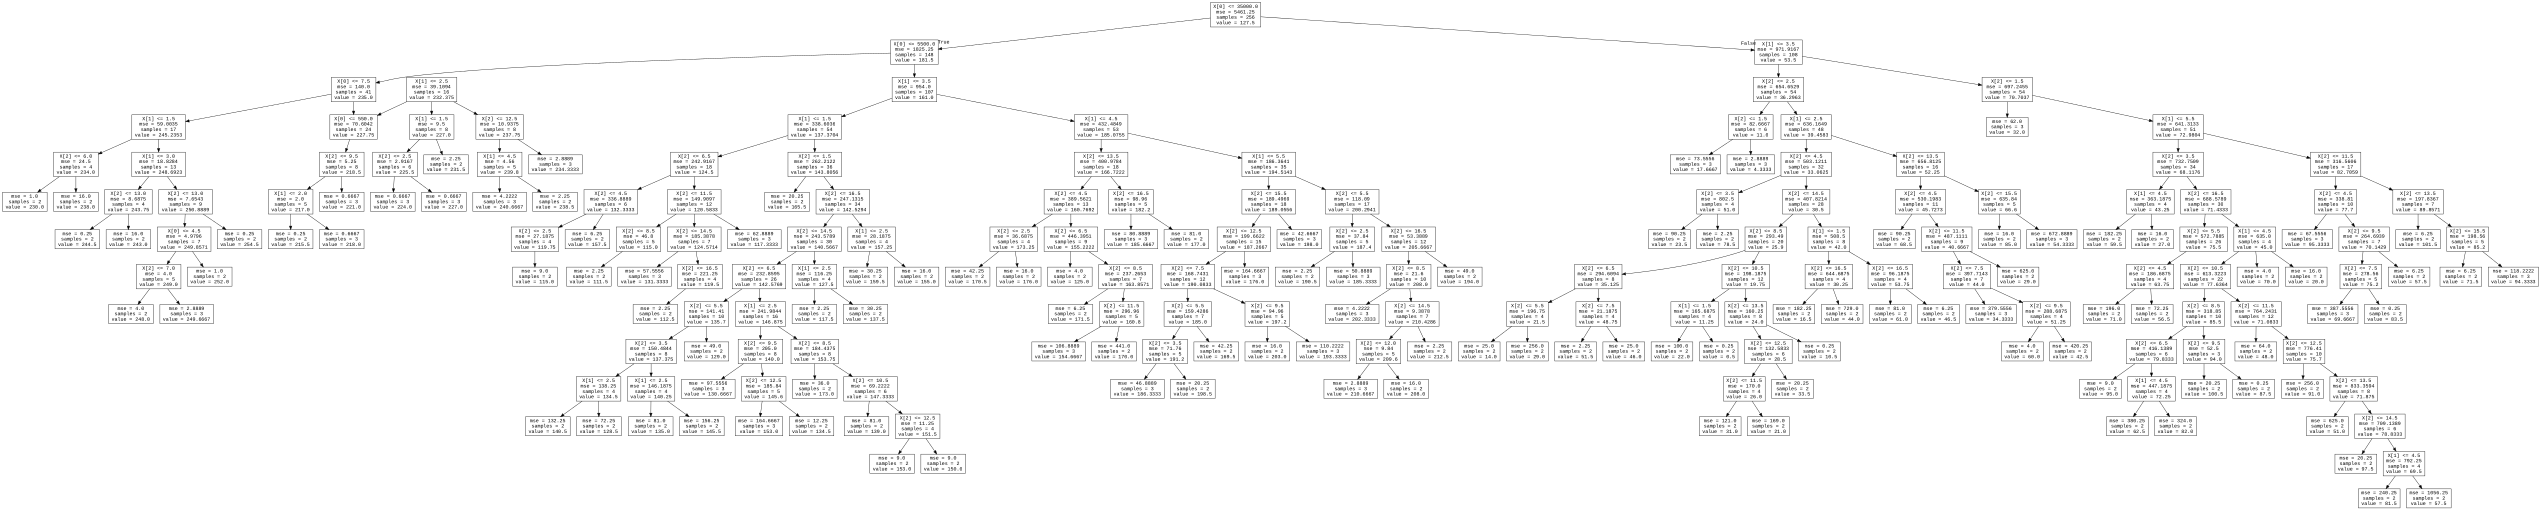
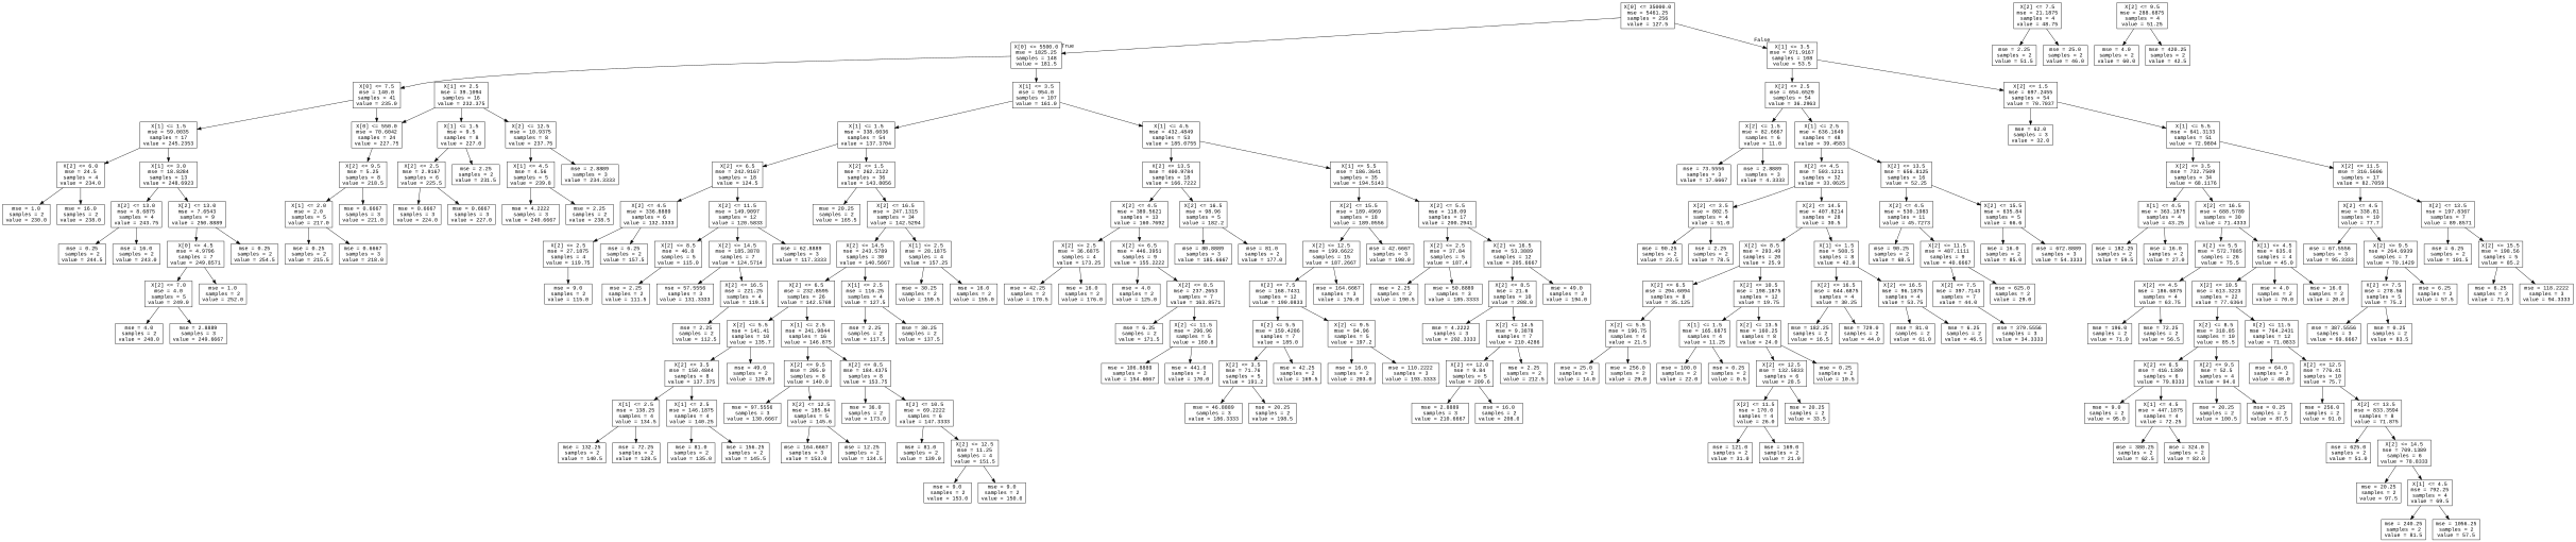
  digraph {
    fontname="Liberation Mono"
    node [fontname="Liberation Mono" shape=box]
    edge [fontname="Liberation Mono"]
    n1 [label="X[0] <= 35000.0\nmse = 5461.25\nsamples = 256\nvalue = 127.5"]
    n2 [label="X[0] <= 5500.0\nmse = 1825.25\nsamples = 148\nvalue = 181.5"]
    n3 [label="X[1] <= 3.5\nmse = 971.9167\nsamples = 108\nvalue = 53.5"]
    n4 [label="X[0] <= 7.5\nmse = 140.0\nsamples = 41\nvalue = 235.0"]
    n5 [label="X[1] <= 3.5\nmse = 954.0\nsamples = 107\nvalue = 161.0"]
    n6 [label="X[2] <= 2.5\nmse = 654.6529\nsamples = 54\nvalue = 36.2963"]
    n7 [label="X[2] <= 1.5\nmse = 697.2455\nsamples = 54\nvalue = 70.7037"]
    n8 [label="X[1] <= 1.5\nmse = 59.0035\nsamples = 17\nvalue = 245.2353"]
    n9 [label="X[0] <= 550.0\nmse = 70.6042\nsamples = 24\nvalue = 227.75"]
    n10 [label="X[1] <= 1.5\nmse = 338.6036\nsamples = 54\nvalue = 137.3704"]
    n11 [label="X[1] <= 4.5\nmse = 432.4849\nsamples = 53\nvalue = 185.0755"]
    n12 [label="X[2] <= 6.0\nmse = 24.5\nsamples = 4\nvalue = 234.0"]
    n13 [label="X[1] <= 3.0\nmse = 18.8284\nsamples = 13\nvalue = 248.6923"]
    n14 [label="X[2] <= 9.5\nmse = 5.25\nsamples = 8\nvalue = 218.5"]
    n15 [label="mse = 1.0\nsamples = 2\nvalue = 230.0"]
    n16 [label="mse = 16.0\nsamples = 2\nvalue = 238.0"]
    n17 [label="X[2] <= 13.0\nmse = 8.6875\nsamples = 4\nvalue = 243.75"]
    n18 [label="X[2] <= 13.0\nmse = 7.6543\nsamples = 9\nvalue = 250.8889"]
    n19 [label="mse = 0.25\nsamples = 2\nvalue = 244.5"]
    n20 [label="mse = 16.0\nsamples = 2\nvalue = 243.0"]
    n21 [label="X[0] <= 4.5\nmse = 4.9796\nsamples = 7\nvalue = 249.8571"]
    n22 [label="mse = 0.25\nsamples = 2\nvalue = 254.5"]
    n23 [label="X[2] <= 7.0\nmse = 4.0\nsamples = 5\nvalue = 249.0"]
    n24 [label="mse = 1.0\nsamples = 2\nvalue = 252.0"]
    n25 [label="mse = 4.0\nsamples = 2\nvalue = 248.0"]
    n26 [label="mse = 2.8889\nsamples = 3\nvalue = 249.6667"]
    n27 [label="X[1] <= 2.5\nmse = 39.1094\nsamples = 16\nvalue = 232.375"]
    n28 [label="X[1] <= 1.5\nmse = 9.5\nsamples = 8\nvalue = 227.0"]
    n29 [label="X[2] <= 12.5\nmse = 10.9375\nsamples = 8\nvalue = 237.75"]
    n30 [label="X[1] <= 2.0\nmse = 2.0\nsamples = 5\nvalue = 217.0"]
    n31 [label="mse = 0.6667\nsamples = 3\nvalue = 221.0"]
    n32 [label="X[2] <= 2.5\nmse = 2.9167\nsamples = 6\nvalue = 225.5"]
    n33 [label="mse = 2.25\nsamples = 2\nvalue = 231.5"]
    n34 [label="X[1] <= 4.5\nmse = 4.56\nsamples = 5\nvalue = 239.8"]
    n35 [label="mse = 2.8889\nsamples = 3\nvalue = 234.3333"]
    n36 [label="mse = 0.6667\nsamples = 3\nvalue = 224.0"]
    n37 [label="mse = 0.6667\nsamples = 3\nvalue = 227.0"]
    n38 [label="mse = 4.2222\nsamples = 3\nvalue = 240.6667"]
    n39 [label="mse = 2.25\nsamples = 2\nvalue = 238.5"]
    n40 [label="mse = 0.25\nsamples = 2\nvalue = 215.5"]
    n41 [label="mse = 0.6667\nsamples = 3\nvalue = 218.0"]
    n42 [label="X[2] <= 6.5\nmse = 242.9167\nsamples = 18\nvalue = 124.5"]
    n43 [label="X[2] <= 1.5\nmse = 262.2122\nsamples = 36\nvalue = 143.8056"]
    n44 [label="X[2] <= 13.5\nmse = 400.9784\nsamples = 18\nvalue = 166.7222"]
    n45 [label="X[1] <= 5.5\nmse = 186.3641\nsamples = 35\nvalue = 194.5143"]
    n46 [label="X[2] <= 4.5\nmse = 336.8889\nsamples = 6\nvalue = 132.3333"]
    n47 [label="X[2] <= 11.5\nmse = 149.9097\nsamples = 12\nvalue = 120.5833"]
    n48 [label="mse = 20.25\nsamples = 2\nvalue = 165.5"]
    n49 [label="X[2] <= 16.5\nmse = 247.1315\nsamples = 34\nvalue = 142.5294"]
    n50 [label="X[2] <= 2.5\nmse = 27.1875\nsamples = 4\nvalue = 119.75"]
    n51 [label="mse = 6.25\nsamples = 2\nvalue = 157.5"]
    n52 [label="X[2] <= 8.5\nmse = 46.8\nsamples = 5\nvalue = 115.0"]
    n53 [label="X[2] <= 14.5\nmse = 185.3878\nsamples = 7\nvalue = 124.5714"]
    n54 [label="mse = 62.8889\nsamples = 3\nvalue = 117.3333"]
    n55 [label="mse = 9.0\nsamples = 2\nvalue = 115.0"]
    n56 [label="mse = 2.25\nsamples = 2\nvalue = 111.5"]
    n57 [label="mse = 57.5556\nsamples = 3\nvalue = 131.3333"]
    n58 [label="X[2] <= 16.5\nmse = 221.25\nsamples = 4\nvalue = 119.5"]
    n59 [label="mse = 2.25\nsamples = 2\nvalue = 112.5"]
    n60 [label="X[2] <= 14.5\nmse = 243.5789\nsamples = 30\nvalue = 140.5667"]
    n61 [label="X[1] <= 2.5\nmse = 28.1875\nsamples = 4\nvalue = 157.25"]
    n62 [label="X[2] <= 6.5\nmse = 232.8595\nsamples = 26\nvalue = 142.5769"]
    n63 [label="X[1] <= 2.5\nmse = 116.25\nsamples = 4\nvalue = 127.5"]
    n64 [label="mse = 30.25\nsamples = 2\nvalue = 159.5"]
    n65 [label="mse = 16.0\nsamples = 2\nvalue = 155.0"]
    n66 [label="X[2] <= 5.5\nmse = 141.41\nsamples = 10\nvalue = 135.7"]
    n67 [label="X[1] <= 2.5\nmse = 241.9844\nsamples = 16\nvalue = 146.875"]
    n68 [label="mse = 2.25\nsamples = 2\nvalue = 117.5"]
    n69 [label="mse = 30.25\nsamples = 2\nvalue = 137.5"]
    n70 [label="X[2] <= 3.5\nmse = 150.4844\nsamples = 8\nvalue = 137.375"]
    n71 [label="mse = 49.0\nsamples = 2\nvalue = 129.0"]
    n72 [label="X[2] <= 9.5\nmse = 205.0\nsamples = 8\nvalue = 140.0"]
    n73 [label="X[2] <= 8.5\nmse = 184.4375\nsamples = 8\nvalue = 153.75"]
    n74 [label="X[1] <= 2.5\nmse = 138.25\nsamples = 4\nvalue = 134.5"]
    n75 [label="X[1] <= 2.5\nmse = 146.1875\nsamples = 4\nvalue = 140.25"]
    n76 [label="mse = 132.25\nsamples = 2\nvalue = 140.5"]
    n77 [label="mse = 72.25\nsamples = 2\nvalue = 128.5"]
    n78 [label="mse = 81.0\nsamples = 2\nvalue = 135.0"]
    n79 [label="mse = 156.25\nsamples = 2\nvalue = 145.5"]
    n80 [label="mse = 97.5556\nsamples = 3\nvalue = 130.6667"]
    n81 [label="X[2] <= 12.5\nmse = 185.84\nsamples = 5\nvalue = 145.6"]
    n82 [label="mse = 36.0\nsamples = 2\nvalue = 173.0"]
    n83 [label="X[2] <= 10.5\nmse = 69.2222\nsamples = 6\nvalue = 147.3333"]
    n84 [label="mse = 164.6667\nsamples = 3\nvalue = 153.0"]
    n85 [label="mse = 12.25\nsamples = 2\nvalue = 134.5"]
    n86 [label="mse = 81.0\nsamples = 2\nvalue = 139.0"]
    n87 [label="X[2] <= 12.5\nmse = 11.25\nsamples = 4\nvalue = 151.5"]
    n88 [label="mse = 9.0\nsamples = 2\nvalue = 153.0"]
    n89 [label="mse = 9.0\nsamples = 2\nvalue = 150.0"]
    n90 [label="X[2] <= 4.5\nmse = 389.5621\nsamples = 13\nvalue = 160.7692"]
    n91 [label="X[2] <= 16.5\nmse = 98.96\nsamples = 5\nvalue = 182.2"]
    n92 [label="X[2] <= 15.5\nmse = 189.4969\nsamples = 18\nvalue = 189.0556"]
    n93 [label="X[2] <= 5.5\nmse = 118.09\nsamples = 17\nvalue = 200.2941"]
    n94 [label="X[2] <= 2.5\nmse = 36.6875\nsamples = 4\nvalue = 173.25"]
    n95 [label="X[2] <= 6.5\nmse = 446.3951\nsamples = 9\nvalue = 155.2222"]
    n96 [label="mse = 80.8889\nsamples = 3\nvalue = 185.6667"]
    n97 [label="mse = 81.0\nsamples = 2\nvalue = 177.0"]
    n98 [label="mse = 42.25\nsamples = 2\nvalue = 170.5"]
    n99 [label="mse = 16.0\nsamples = 2\nvalue = 176.0"]
    n100 [label="mse = 4.0\nsamples = 2\nvalue = 125.0"]
    n101 [label="X[2] <= 8.5\nmse = 237.2653\nsamples = 7\nvalue = 163.8571"]
    n102 [label="mse = 6.25\nsamples = 2\nvalue = 171.5"]
    n103 [label="X[2] <= 11.5\nmse = 296.96\nsamples = 5\nvalue = 160.8"]
    n104 [label="mse = 106.8889\nsamples = 3\nvalue = 154.6667"]
    n105 [label="mse = 441.0\nsamples = 2\nvalue = 170.0"]
    n106 [label="X[2] <= 12.5\nmse = 199.6622\nsamples = 15\nvalue = 187.2667"]
    n107 [label="mse = 42.6667\nsamples = 3\nvalue = 198.0"]
    n108 [label="X[2] <= 2.5\nmse = 37.84\nsamples = 5\nvalue = 187.4"]
    n109 [label="X[2] <= 16.5\nmse = 53.3889\nsamples = 12\nvalue = 205.6667"]
    n110 [label="X[2] <= 7.5\nmse = 168.7431\nsamples = 12\nvalue = 190.0833"]
    n111 [label="mse = 164.6667\nsamples = 3\nvalue = 176.0"]
    n112 [label="X[2] <= 5.5\nmse = 159.4286\nsamples = 7\nvalue = 185.0"]
    n113 [label="X[2] <= 9.5\nmse = 94.96\nsamples = 5\nvalue = 197.2"]
    n114 [label="X[2] <= 3.5\nmse = 71.76\nsamples = 5\nvalue = 191.2"]
    n115 [label="mse = 42.25\nsamples = 2\nvalue = 169.5"]
    n116 [label="mse = 16.0\nsamples = 2\nvalue = 203.0"]
    n117 [label="mse = 110.2222\nsamples = 3\nvalue = 193.3333"]
    n118 [label="mse = 46.8889\nsamples = 3\nvalue = 186.3333"]
    n119 [label="mse = 20.25\nsamples = 2\nvalue = 198.5"]
    n120 [label="mse = 2.25\nsamples = 2\nvalue = 190.5"]
    n121 [label="mse = 50.8889\nsamples = 3\nvalue = 185.3333"]
    n122 [label="X[2] <= 8.5\nmse = 21.6\nsamples = 10\nvalue = 208.0"]
    n123 [label="mse = 49.0\nsamples = 2\nvalue = 194.0"]
    n124 [label="mse = 4.2222\nsamples = 3\nvalue = 202.3333"]
    n125 [label="X[2] <= 14.5\nmse = 9.3878\nsamples = 7\nvalue = 210.4286"]
    n126 [label="X[2] <= 12.0\nmse = 9.84\nsamples = 5\nvalue = 209.6"]
    n127 [label="mse = 2.25\nsamples = 2\nvalue = 212.5"]
    n128 [label="mse = 2.8889\nsamples = 3\nvalue = 210.6667"]
    n129 [label="mse = 16.0\nsamples = 2\nvalue = 208.0"]
    n130 [label="X[2] <= 1.5\nmse = 82.6667\nsamples = 6\nvalue = 11.0"]
    n131 [label="X[1] <= 2.5\nmse = 636.1649\nsamples = 48\nvalue = 39.4583"]
    n132 [label="mse = 62.0\nsamples = 3\nvalue = 32.0"]
    n133 [label="X[1] <= 5.5\nmse = 641.3133\nsamples = 51\nvalue = 72.9804"]
    n134 [label="mse = 73.5556\nsamples = 3\nvalue = 17.6667"]
    n135 [label="mse = 2.8889\nsamples = 3\nvalue = 4.3333"]
    n136 [label="X[2] <= 4.5\nmse = 503.1211\nsamples = 32\nvalue = 33.0625"]
    n137 [label="X[2] <= 13.5\nmse = 656.8125\nsamples = 16\nvalue = 52.25"]
    n138 [label="X[2] <= 3.5\nmse = 802.5\nsamples = 4\nvalue = 51.0"]
    n139 [label="X[2] <= 14.5\nmse = 407.8214\nsamples = 28\nvalue = 30.5"]
    n140 [label="X[2] <= 4.5\nmse = 530.1983\nsamples = 11\nvalue = 45.7273"]
    n141 [label="X[2] <= 15.5\nmse = 635.84\nsamples = 5\nvalue = 66.6"]
    n142 [label="mse = 90.25\nsamples = 2\nvalue = 23.5"]
    n143 [label="mse = 2.25\nsamples = 2\nvalue = 78.5"]
    n144 [label="X[2] <= 8.5\nmse = 293.49\nsamples = 20\nvalue = 25.9"]
    n145 [label="X[1] <= 1.5\nmse = 508.5\nsamples = 8\nvalue = 42.0"]
    n146 [label="X[2] <= 6.5\nmse = 294.6094\nsamples = 8\nvalue = 35.125"]
    n147 [label="X[2] <= 10.5\nmse = 198.1875\nsamples = 12\nvalue = 19.75"]
    n148 [label="X[2] <= 16.5\nmse = 644.6875\nsamples = 4\nvalue = 30.25"]
    n149 [label="X[2] <= 16.5\nmse = 96.1875\nsamples = 4\nvalue = 53.75"]
    n150 [label="X[2] <= 5.5\nmse = 196.75\nsamples = 4\nvalue = 21.5"]
    n151 [label="X[2] <= 7.5\nmse = 21.1875\nsamples = 4\nvalue = 48.75"]
    n152 [label="X[1] <= 1.5\nmse = 165.6875\nsamples = 4\nvalue = 11.25"]
    n153 [label="X[2] <= 13.5\nmse = 160.25\nsamples = 8\nvalue = 24.0"]
    n154 [label="mse = 25.0\nsamples = 2\nvalue = 14.0"]
    n155 [label="mse = 256.0\nsamples = 2\nvalue = 29.0"]
    n156 [label="mse = 2.25\nsamples = 2\nvalue = 51.5"]
    n157 [label="mse = 25.0\nsamples = 2\nvalue = 46.0"]
    n158 [label="mse = 100.0\nsamples = 2\nvalue = 22.0"]
    n159 [label="mse = 0.25\nsamples = 2\nvalue = 0.5"]
    n160 [label="X[2] <= 12.5\nmse = 132.5833\nsamples = 6\nvalue = 28.5"]
    n161 [label="mse = 0.25\nsamples = 2\nvalue = 10.5"]
    n162 [label="X[2] <= 11.5\nmse = 170.0\nsamples = 4\nvalue = 26.0"]
    n163 [label="mse = 20.25\nsamples = 2\nvalue = 33.5"]
    n164 [label="mse = 121.0\nsamples = 2\nvalue = 31.0"]
    n165 [label="mse = 169.0\nsamples = 2\nvalue = 21.0"]
    n166 [label="mse = 182.25\nsamples = 2\nvalue = 16.5"]
    n167 [label="mse = 729.0\nsamples = 2\nvalue = 44.0"]
    n168 [label="mse = 81.0\nsamples = 2\nvalue = 61.0"]
    n169 [label="mse = 6.25\nsamples = 2\nvalue = 46.5"]
    n170 [label="mse = 90.25\nsamples = 2\nvalue = 68.5"]
    n171 [label="X[2] <= 11.5\nmse = 487.1111\nsamples = 9\nvalue = 40.6667"]
    n172 [label="mse = 16.0\nsamples = 2\nvalue = 85.0"]
    n173 [label="mse = 672.8889\nsamples = 3\nvalue = 54.3333"]
    n174 [label="X[2] <= 7.5\nmse = 397.7143\nsamples = 7\nvalue = 44.0"]
    n175 [label="mse = 625.0\nsamples = 2\nvalue = 29.0"]
    n176 [label="mse = 379.5556\nsamples = 3\nvalue = 34.3333"]
    n177 [label="X[2] <= 9.5\nmse = 288.6875\nsamples = 4\nvalue = 51.25"]
    n178 [label="mse = 4.0\nsamples = 2\nvalue = 60.0"]
    n179 [label="mse = 420.25\nsamples = 2\nvalue = 42.5"]
    n180 [label="X[2] <= 3.5\nmse = 732.7509\nsamples = 34\nvalue = 68.1176"]
    n181 [label="X[2] <= 11.5\nmse = 316.5606\nsamples = 17\nvalue = 82.7059"]
    n182 [label="X[1] <= 4.5\nmse = 363.1875\nsamples = 4\nvalue = 43.25"]
    n183 [label="X[2] <= 16.5\nmse = 688.5789\nsamples = 30\nvalue = 71.4333"]
    n184 [label="X[2] <= 4.5\nmse = 338.81\nsamples = 10\nvalue = 77.7"]
    n185 [label="X[2] <= 13.5\nmse = 197.8367\nsamples = 7\nvalue = 89.8571"]
    n186 [label="mse = 182.25\nsamples = 2\nvalue = 59.5"]
    n187 [label="mse = 16.0\nsamples = 2\nvalue = 27.0"]
    n188 [label="X[2] <= 5.5\nmse = 572.7885\nsamples = 26\nvalue = 75.5"]
    n189 [label="X[1] <= 4.5\nmse = 635.0\nsamples = 4\nvalue = 45.0"]
    n190 [label="X[2] <= 4.5\nmse = 186.6875\nsamples = 4\nvalue = 63.75"]
    n191 [label="X[2] <= 10.5\nmse = 613.3223\nsamples = 22\nvalue = 77.6364"]
    n192 [label="mse = 4.0\nsamples = 2\nvalue = 70.0"]
    n193 [label="mse = 16.0\nsamples = 2\nvalue = 20.0"]
    n194 [label="mse = 196.0\nsamples = 2\nvalue = 71.0"]
    n195 [label="mse = 72.25\nsamples = 2\nvalue = 56.5"]
    n196 [label="X[2] <= 8.5\nmse = 318.85\nsamples = 10\nvalue = 85.5"]
    n197 [label="X[2] <= 11.5\nmse = 764.2431\nsamples = 12\nvalue = 71.0833"]
    n198 [label="X[2] <= 6.5\nmse = 416.1389\nsamples = 6\nvalue = 79.8333"]
-   n199 [label="X[2] <= 9.5\nmse = 52.5\nsamples = 3\nvalue = 94.0"]
+   n199 [label="X[2] <= 9.5\nmse = 52.5\nsamples = 4\nvalue = 94.0"]
    n200 [label="mse = 64.0\nsamples = 2\nvalue = 48.0"]
    n201 [label="X[2] <= 12.5\nmse = 776.41\nsamples = 10\nvalue = 75.7"]
    n202 [label="mse = 9.0\nsamples = 2\nvalue = 95.0"]
    n203 [label="X[1] <= 4.5\nmse = 447.1875\nsamples = 4\nvalue = 72.25"]
    n204 [label="mse = 20.25\nsamples = 2\nvalue = 100.5"]
    n205 [label="mse = 0.25\nsamples = 2\nvalue = 87.5"]
    n206 [label="mse = 380.25\nsamples = 2\nvalue = 62.5"]
    n207 [label="mse = 324.0\nsamples = 2\nvalue = 82.0"]
    n208 [label="mse = 256.0\nsamples = 2\nvalue = 91.0"]
    n209 [label="X[2] <= 13.5\nmse = 833.3594\nsamples = 8\nvalue = 71.875"]
    n210 [label="mse = 625.0\nsamples = 2\nvalue = 51.0"]
    n211 [label="X[2] <= 14.5\nmse = 709.1389\nsamples = 6\nvalue = 78.8333"]
    n212 [label="mse = 20.25\nsamples = 2\nvalue = 97.5"]
    n213 [label="X[1] <= 4.5\nmse = 792.25\nsamples = 4\nvalue = 69.5"]
    n214 [label="mse = 240.25\nsamples = 2\nvalue = 81.5"]
    n215 [label="mse = 1056.25\nsamples = 2\nvalue = 57.5"]
    n216 [label="mse = 67.5556\nsamples = 3\nvalue = 95.3333"]
    n217 [label="X[2] <= 9.5\nmse = 264.6939\nsamples = 7\nvalue = 70.1429"]
    n218 [label="mse = 6.25\nsamples = 2\nvalue = 101.5"]
    n219 [label="X[2] <= 15.5\nmse = 198.56\nsamples = 5\nvalue = 85.2"]
    n220 [label="X[2] <= 7.5\nmse = 278.56\nsamples = 5\nvalue = 75.2"]
    n221 [label="mse = 6.25\nsamples = 2\nvalue = 57.5"]
    n222 [label="mse = 387.5556\nsamples = 3\nvalue = 69.6667"]
    n223 [label="mse = 0.25\nsamples = 2\nvalue = 83.5"]
    n224 [label="mse = 6.25\nsamples = 2\nvalue = 71.5"]
    n225 [label="mse = 118.2222\nsamples = 3\nvalue = 94.3333"]
    n1 -> n2 [headlabel=True labelangle=45 labeldistance=2.5]
    n1 -> n3 [headlabel=False labelangle=-45 labeldistance=2.5]
    n2 -> n4
    n2 -> n5
    n3 -> n6
    n3 -> n7
    n4 -> n8
    n4 -> n9
    n5 -> n10
    n5 -> n11
    n6 -> n130
    n6 -> n131
    n7 -> n132
    n7 -> n133
    n8 -> n12
    n8 -> n13
    n9 -> n14
    n10 -> n42
    n10 -> n43
    n11 -> n44
    n11 -> n45
    n12 -> n15
    n12 -> n16
    n13 -> n17
    n13 -> n18
    n14 -> n30
    n14 -> n31
    n17 -> n19
    n17 -> n20
    n18 -> n21
    n18 -> n22
    n21 -> n23
    n21 -> n24
    n23 -> n25
    n23 -> n26
    n27 -> n9
    n27 -> n28
    n27 -> n29
    n28 -> n32
    n28 -> n33
    n29 -> n34
    n29 -> n35
    n30 -> n40
    n30 -> n41
    n32 -> n36
    n32 -> n37
    n34 -> n38
    n34 -> n39
    n42 -> n46
    n42 -> n47
    n43 -> n48
    n43 -> n49
    n44 -> n90
    n44 -> n91
    n45 -> n92
    n45 -> n93
    n46 -> n50
    n46 -> n51
    n47 -> n52
    n47 -> n53
    n47 -> n54
    n49 -> n60
    n49 -> n61
    n50 -> n55
    n52 -> n56
    n53 -> n57
    n53 -> n58
    n58 -> n59
    n60 -> n62
    n60 -> n63
    n61 -> n64
    n61 -> n65
    n62 -> n66
    n62 -> n67
    n63 -> n68
    n63 -> n69
    n66 -> n70
    n66 -> n71
    n67 -> n72
    n67 -> n73
    n70 -> n74
    n70 -> n75
    n72 -> n80
    n72 -> n81
    n73 -> n82
    n73 -> n83
    n74 -> n76
    n74 -> n77
    n75 -> n78
    n75 -> n79
    n81 -> n84
    n81 -> n85
    n83 -> n86
    n83 -> n87
    n87 -> n88
    n87 -> n89
    n90 -> n94
    n90 -> n95
    n91 -> n96
    n91 -> n97
    n92 -> n106
    n92 -> n107
    n93 -> n108
    n93 -> n109
    n94 -> n98
    n94 -> n99
    n95 -> n100
    n95 -> n101
    n101 -> n102
    n101 -> n103
    n103 -> n104
    n103 -> n105
    n106 -> n110
    n106 -> n111
    n108 -> n120
    n108 -> n121
    n109 -> n122
    n109 -> n123
    n110 -> n112
    n110 -> n113
    n112 -> n114
    n112 -> n115
    n113 -> n116
    n113 -> n117
    n114 -> n118
    n114 -> n119
    n122 -> n124
    n122 -> n125
    n125 -> n126
    n125 -> n127
    n126 -> n128
    n126 -> n129
    n130 -> n134
    n130 -> n135
    n131 -> n136
    n131 -> n137
    n133 -> n180
    n133 -> n181
    n136 -> n138
    n136 -> n139
    n137 -> n140
    n137 -> n141
    n138 -> n142
    n138 -> n143
    n139 -> n144
    n139 -> n145
    n140 -> n170
    n140 -> n171
    n141 -> n172
    n141 -> n173
    n144 -> n146
    n144 -> n147
    n145 -> n148
    n145 -> n149
    n146 -> n150
-   n146 -> n151
    n147 -> n152
    n147 -> n153
    n148 -> n166
    n148 -> n167
    n149 -> n168
    n149 -> n169
    n150 -> n154
    n150 -> n155
    n151 -> n156
    n151 -> n157
    n152 -> n158
    n152 -> n159
    n153 -> n160
    n153 -> n161
    n160 -> n162
    n160 -> n163
    n162 -> n164
    n162 -> n165
    n171 -> n174
    n171 -> n175
    n174 -> n176
-   n174 -> n177
    n177 -> n178
    n177 -> n179
    n180 -> n182
    n180 -> n183
    n181 -> n184
    n181 -> n185
    n182 -> n186
    n182 -> n187
    n183 -> n188
    n183 -> n189
    n184 -> n216
    n184 -> n217
    n185 -> n218
    n185 -> n219
    n188 -> n190
    n189 -> n191
    n189 -> n192
    n189 -> n193
    n190 -> n194
    n190 -> n195
    n191 -> n196
    n191 -> n197
    n196 -> n198
    n196 -> n199
    n197 -> n200
    n197 -> n201
    n198 -> n202
    n198 -> n203
    n199 -> n204
    n199 -> n205
    n201 -> n208
    n201 -> n209
    n203 -> n206
    n203 -> n207
    n209 -> n210
    n209 -> n211
    n211 -> n212
    n211 -> n213
    n213 -> n214
    n213 -> n215
    n217 -> n220
    n217 -> n221
    n219 -> n224
    n219 -> n225
    n220 -> n222
    n220 -> n223
  }
